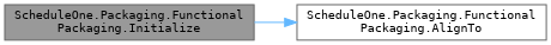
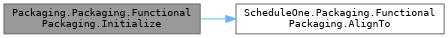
  digraph {
    rankdir=LR
    fontname="DejaVu Sans Mono"
    node [fontname="DejaVu Sans Mono" fontsize=10 shape=box style=filled]
-   n1 [color=gray40 fillcolor=grey60 fontcolor=black height=0.2 label="ScheduleOne.Packaging.Functional\lPackaging.Initialize" width=0.4]
+   n1 [color=gray40 fillcolor=grey60 fontcolor=black height=0.2 label="Packaging.Packaging.Functional\lPackaging.Initialize" width=0.4]
    n2 [color=grey40 fillcolor=white height=0.2 label="ScheduleOne.Packaging.Functional\lPackaging.AlignTo" width=0.4]
    n1 -> n2 [color=steelblue1 fontname="DejaVu Sans Mono" fontsize=10 labelfontname=Helvetica labelfontsize=10 style=solid]
  }
